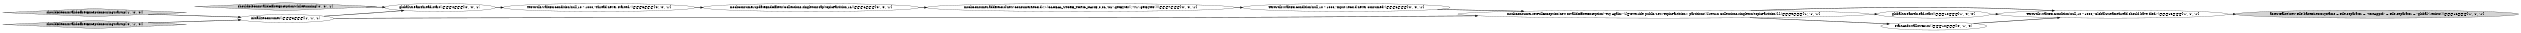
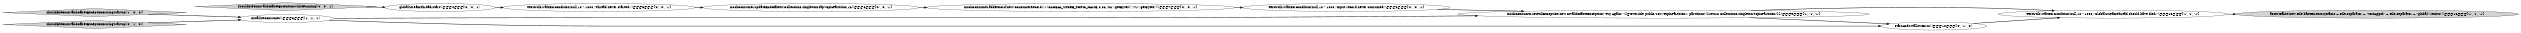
  digraph {
    rankdir=LR
    node [fillcolor=white shape=ellipse style=filled]
    edge [style=bold]
    n1 [fillcolor=lightgray label="shouldDieOnInvalidOffsetExceptionWhileRunning['0', '0', '1']" shape=diamond]
    n2 [label="globalStreamThread.start()@@@4@@@['0', '0', '1']"]
    n3 [label="initializeConsumer()@@@3@@@['1', '1', '1']"]
    n4 [label="mockConsumer.setPollException(new InvalidOffsetException(\"Try Again!\"){@Override public Set<TopicPartition> partitions(){return Collections.singleton(topicPartition)}})@@@9@@@['1', '1', '1']"]
    n5 [fillcolor=lightgray label="assertFalse(new File(baseDirectoryName + File.separator + \"testAppId\" + File.separator + \"global\").exists())@@@16@@@['1', '1', '1']"]
    n6 [label="TestUtils.waitForCondition(null,10 * 1000,\"Input record never consumed\")@@@8@@@['0', '0', '1']"]
    n7 [label="TestUtils.waitForCondition(null,10 * 1000,\"GlobalStreamThread should have died.\")@@@15@@@['1', '1', '1']"]
    n8 [label="startAndSwallowError()@@@10@@@['0', '1', '0']"]
-   n9 [label="globalStreamThread.start()@@@10@@@['1', '0', '0']"]
    n10 [label="mockConsumer.updateEndOffsets(Collections.singletonMap(topicPartition,1L))@@@6@@@['0', '0', '1']"]
    n11 [label="mockConsumer.addRecord(new ConsumerRecord<>(GLOBAL_STORE_TOPIC_NAME,0,0L,\"K1\".getBytes(),\"V1\".getBytes()))@@@7@@@['0', '0', '1']"]
    n12 [label="TestUtils.waitForCondition(null,10 * 1000,\"Thread never started.\")@@@5@@@['0', '0', '1']"]
    n13 [fillcolor=lightgray label="shouldDieOnInvalidOffsetExceptionDuringStartup['1', '0', '0']" shape=diamond]
    n14 [fillcolor=lightgray label="shouldDieOnInvalidOffsetExceptionDuringStartup['0', '1', '0']" shape=diamond]
    n1 -> n2
    n2 -> n12
-   n3 -> n2
+   n3 -> n8
    n3 -> n4
    n4 -> n7
    n4 -> n8
-   n4 -> n9
    n6 -> n4
    n7 -> n5
    n8 -> n7
-   n9 -> n7
    n10 -> n11
    n11 -> n6
    n12 -> n10
    n13 -> n3
    n14 -> n3
  }
